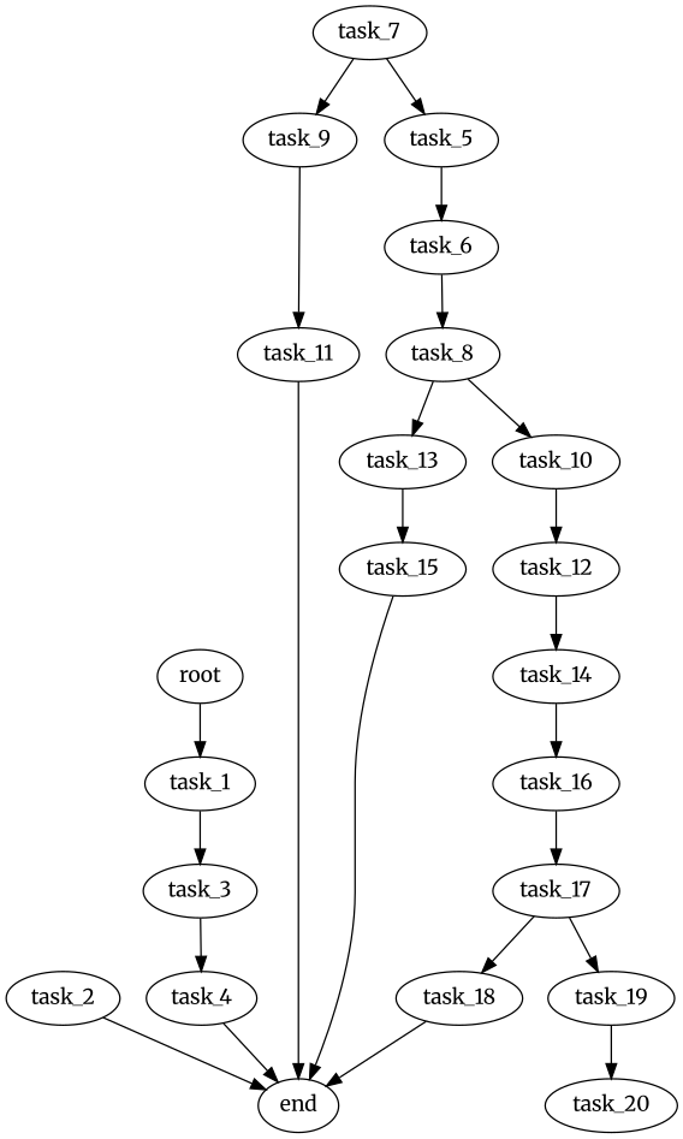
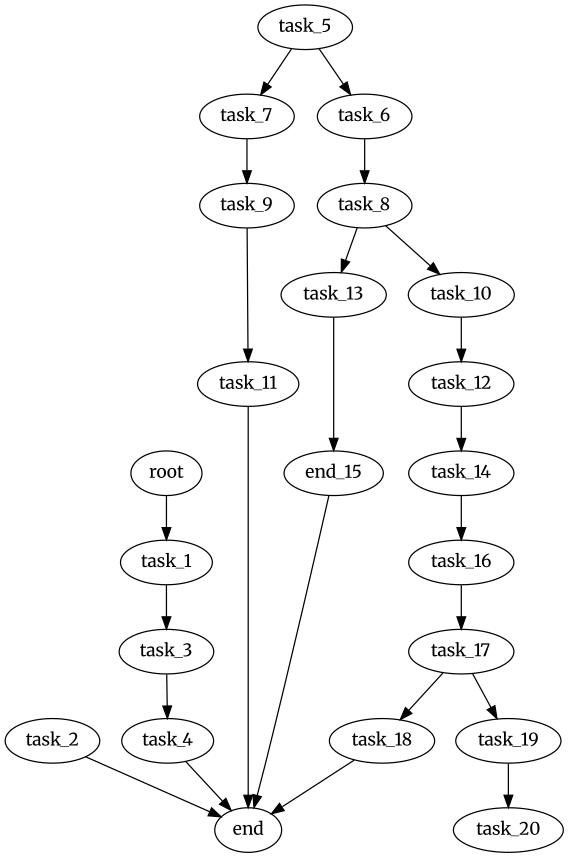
  digraph {
    fontname=Merriweather
    node [fontname=Merriweather]
    edge [fontname=Merriweather]
    root
    task_1
    task_3
    task_2
    end
    task_4
    task_5
    task_6
    task_7
    task_8
    task_9
    task_10
    task_13
    task_11
    task_12
    task_14
-   task_15
+   task_15 [label=end_15]
    task_16
    task_17
    task_18
    task_19
    task_20
    root -> task_1
    task_1 -> task_3
    task_3 -> task_4
    task_2 -> end
    task_4 -> end
    task_5 -> task_6
-   task_7 -> task_5
+   task_5 -> task_7
    task_6 -> task_8
    task_7 -> task_9
    task_8 -> task_10
    task_8 -> task_13
    task_9 -> task_11
    task_10 -> task_12
    task_13 -> task_15
    task_11 -> end
    task_12 -> task_14
    task_14 -> task_16
    task_15 -> end
    task_16 -> task_17
    task_17 -> task_18
    task_17 -> task_19
    task_18 -> end
    task_19 -> task_20
  }
